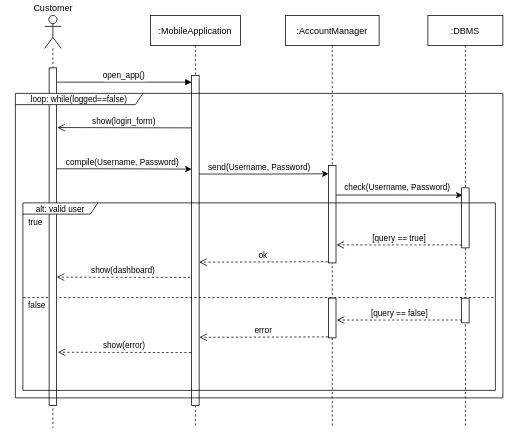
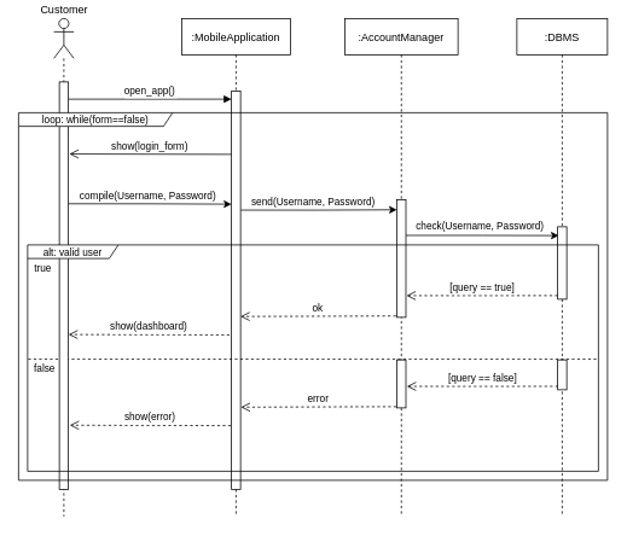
  <mxCell id="0" />
  <mxCell id="1" parent="0" />
  <mxCell id="2" value="" style="verticalAlign=bottom;endArrow=none;dashed=1;endSize=8;shadow=0;strokeWidth=1;endFill=0;" parent="1" edge="1"><mxGeometry relative="1" as="geometry"><mxPoint x="70" y="570" as="targetPoint" /><mxPoint x="70" y="64" as="sourcePoint" /><Array as="points" /></mxGeometry></mxCell>
  <mxCell id="3" value=":MobileApplication" style="shape=umlLifeline;perimeter=lifelinePerimeter;container=1;collapsible=0;recursiveResize=0;rounded=0;shadow=0;strokeWidth=1;" parent="1" vertex="1"><mxGeometry x="200" y="20" width="120" height="550" as="geometry" /></mxCell>
  <mxCell id="4" value="" style="points=[];perimeter=orthogonalPerimeter;rounded=0;shadow=0;strokeWidth=1;" parent="3" vertex="1"><mxGeometry x="55" y="80" width="10" height="440" as="geometry" /></mxCell>
  <mxCell id="5" value="open_app()" style="verticalAlign=bottom;endArrow=block;entryX=0;entryY=0;shadow=0;strokeWidth=1;" parent="1" edge="1"><mxGeometry relative="1" as="geometry"><mxPoint x="75" y="109" as="sourcePoint" /><mxPoint x="255" y="109" as="targetPoint" /></mxGeometry></mxCell>
  <mxCell id="6" value="" style="edgeStyle=orthogonalEdgeStyle;rounded=0;orthogonalLoop=1;jettySize=auto;html=1;fontSize=11;exitX=0.95;exitY=0.092;exitDx=0;exitDy=0;exitPerimeter=0;entryX=0.117;entryY=0.03;entryDx=0;entryDy=0;entryPerimeter=0;" parent="1" edge="1"><mxGeometry relative="1" as="geometry"><mxPoint x="447" y="259.52" as="sourcePoint" /><mxPoint x="616.17" y="259.7" as="targetPoint" /><Array as="points"><mxPoint x="532" y="260" /><mxPoint x="616" y="260" /></Array></mxGeometry></mxCell>
  <mxCell id="7" value=":AccountManager" style="shape=umlLifeline;perimeter=lifelinePerimeter;container=1;collapsible=0;recursiveResize=0;rounded=0;shadow=0;strokeWidth=1;" parent="1" vertex="1"><mxGeometry x="380" y="20" width="125" height="550" as="geometry" /></mxCell>
  <mxCell id="8" value="" style="points=[];perimeter=orthogonalPerimeter;rounded=0;shadow=0;strokeWidth=1;" parent="7" vertex="1"><mxGeometry x="57.5" y="200" width="10" height="130" as="geometry" /></mxCell>
  <mxCell id="9" value="" style="points=[];perimeter=orthogonalPerimeter;rounded=0;shadow=0;strokeWidth=1;" parent="7" vertex="1"><mxGeometry x="57.5" y="377" width="10" height="53" as="geometry" /></mxCell>
  <mxCell id="10" value=":DBMS" style="shape=umlLifeline;perimeter=lifelinePerimeter;container=1;collapsible=0;recursiveResize=0;rounded=0;shadow=0;strokeWidth=1;" parent="1" vertex="1"><mxGeometry x="570" y="20" width="100" height="550" as="geometry" /></mxCell>
  <mxCell id="11" value="" style="points=[];perimeter=orthogonalPerimeter;rounded=0;shadow=0;strokeWidth=1;" parent="10" vertex="1"><mxGeometry x="45" y="230" width="10" height="80" as="geometry" /></mxCell>
  <mxCell id="12" value="" style="points=[];perimeter=orthogonalPerimeter;rounded=0;shadow=0;strokeWidth=1;" parent="10" vertex="1"><mxGeometry x="45" y="377" width="10" height="33" as="geometry" /></mxCell>
  <mxCell id="13" value="compile(Username, Password)" style="text;html=1;strokeColor=none;fillColor=none;align=center;verticalAlign=middle;whiteSpace=wrap;rounded=0;fontSize=11;" parent="1" vertex="1"><mxGeometry x="63" y="206" width="200" height="20" as="geometry" /></mxCell>
  <mxCell id="14" value="" style="edgeStyle=orthogonalEdgeStyle;rounded=0;orthogonalLoop=1;jettySize=auto;html=1;exitX=1.033;exitY=0.299;exitDx=0;exitDy=0;exitPerimeter=0;entryX=0.006;entryY=0.086;entryDx=0;entryDy=0;entryPerimeter=0;" parent="1" source="4" target="8" edge="1"><mxGeometry relative="1" as="geometry"><mxPoint x="266" y="200" as="sourcePoint" /><mxPoint x="437" y="230" as="targetPoint" /></mxGeometry></mxCell>
  <mxCell id="15" value="" style="edgeStyle=orthogonalEdgeStyle;rounded=0;orthogonalLoop=1;jettySize=auto;html=1;exitX=0.95;exitY=0.299;exitDx=0;exitDy=0;exitPerimeter=0;" parent="1" source="28" edge="1"><mxGeometry relative="1" as="geometry"><mxPoint x="75" y="184" as="sourcePoint" /><mxPoint x="255" y="225" as="targetPoint" /></mxGeometry></mxCell>
  <mxCell id="16" value="send(Username, Password)" style="text;html=1;strokeColor=none;fillColor=none;align=center;verticalAlign=middle;whiteSpace=wrap;rounded=0;fontSize=11;" parent="1" vertex="1"><mxGeometry x="267.5" y="213" width="155" height="20" as="geometry" /></mxCell>
  <mxCell id="17" value="check(Username, Password)" style="text;html=1;strokeColor=none;fillColor=none;align=center;verticalAlign=middle;whiteSpace=wrap;rounded=0;fontSize=11;" parent="1" vertex="1"><mxGeometry x="452" y="239" width="155" height="20" as="geometry" /></mxCell>
  <mxCell id="18" value="[query == true]" style="verticalAlign=bottom;endArrow=open;dashed=1;endSize=8;shadow=0;strokeWidth=1;entryX=0.867;entryY=0.768;entryDx=0;entryDy=0;entryPerimeter=0;" parent="1" edge="1"><mxGeometry relative="1" as="geometry"><mxPoint x="448.17" y="326.056" as="targetPoint" /><mxPoint x="615" y="326" as="sourcePoint" /><Array as="points" /></mxGeometry></mxCell>
  <mxCell id="19" value="ok" style="verticalAlign=bottom;endArrow=open;dashed=1;endSize=8;shadow=0;strokeWidth=1;entryX=0.867;entryY=0.768;entryDx=0;entryDy=0;entryPerimeter=0;exitX=-0.3;exitY=0.926;exitDx=0;exitDy=0;exitPerimeter=0;" parent="1" edge="1"><mxGeometry relative="1" as="geometry"><mxPoint x="265" y="349.056" as="targetPoint" /><mxPoint x="436.5" y="348.492" as="sourcePoint" /><Array as="points" /></mxGeometry></mxCell>
  <mxCell id="20" value="show(login_form)" style="verticalAlign=bottom;endArrow=open;endSize=8;shadow=0;strokeWidth=1;entryX=0.867;entryY=0.768;entryDx=0;entryDy=0;entryPerimeter=0;" parent="1" edge="1"><mxGeometry relative="1" as="geometry"><mxPoint x="76" y="169.566" as="targetPoint" /><mxPoint x="255" y="170" as="sourcePoint" /><Array as="points" /></mxGeometry></mxCell>
  <mxCell id="21" value="show(dashboard)" style="verticalAlign=bottom;endArrow=open;dashed=1;endSize=8;shadow=0;strokeWidth=1;entryX=0.867;entryY=0.768;entryDx=0;entryDy=0;entryPerimeter=0;" parent="1" edge="1"><mxGeometry relative="1" as="geometry"><mxPoint x="75.13" y="368.996" as="targetPoint" /><mxPoint x="252.88" y="369.43" as="sourcePoint" /><Array as="points" /></mxGeometry></mxCell>
  <mxCell id="22" value="" style="endArrow=none;dashed=1;html=1;fontSize=11;exitX=0.001;exitY=0.505;exitDx=0;exitDy=0;exitPerimeter=0;entryX=0.999;entryY=0.505;entryDx=0;entryDy=0;entryPerimeter=0;" parent="1" source="29" target="29" edge="1"><mxGeometry width="50" height="50" relative="1" as="geometry"><mxPoint x="330" y="360" as="sourcePoint" /><mxPoint x="380" y="310" as="targetPoint" /></mxGeometry></mxCell>
  <mxCell id="23" value="true" style="text;html=1;strokeColor=none;fillColor=none;align=center;verticalAlign=middle;whiteSpace=wrap;rounded=0;fontSize=11;" parent="1" vertex="1"><mxGeometry x="27" y="286" width="40" height="20" as="geometry" /></mxCell>
  <mxCell id="24" value="false" style="text;html=1;strokeColor=none;fillColor=none;align=center;verticalAlign=middle;whiteSpace=wrap;rounded=0;fontSize=11;" parent="1" vertex="1"><mxGeometry x="29" y="397" width="40" height="20" as="geometry" /></mxCell>
  <mxCell id="25" value="[query == false]" style="verticalAlign=bottom;endArrow=open;dashed=1;endSize=8;shadow=0;strokeWidth=1;entryX=0.867;entryY=0.768;entryDx=0;entryDy=0;entryPerimeter=0;" parent="1" edge="1"><mxGeometry relative="1" as="geometry"><mxPoint x="448.6" y="426.226" as="targetPoint" /><mxPoint x="615.43" y="426.17" as="sourcePoint" /><Array as="points" /></mxGeometry></mxCell>
  <mxCell id="26" value="error" style="verticalAlign=bottom;endArrow=open;dashed=1;endSize=8;shadow=0;strokeWidth=1;entryX=0.867;entryY=0.768;entryDx=0;entryDy=0;entryPerimeter=0;exitX=-0.3;exitY=0.926;exitDx=0;exitDy=0;exitPerimeter=0;" parent="1" edge="1"><mxGeometry relative="1" as="geometry"><mxPoint x="265.43" y="449.226" as="targetPoint" /><mxPoint x="436.93" y="448.662" as="sourcePoint" /><Array as="points" /></mxGeometry></mxCell>
  <mxCell id="27" value="show(error)" style="verticalAlign=bottom;endArrow=open;dashed=1;endSize=8;shadow=0;strokeWidth=1;entryX=0.867;entryY=0.768;entryDx=0;entryDy=0;entryPerimeter=0;" parent="1" edge="1"><mxGeometry relative="1" as="geometry"><mxPoint x="76.56" y="469.166" as="targetPoint" /><mxPoint x="254.31" y="469.6" as="sourcePoint" /><Array as="points" /></mxGeometry></mxCell>
  <mxCell id="28" value="" style="points=[];perimeter=orthogonalPerimeter;rounded=0;shadow=0;strokeWidth=1;" parent="1" vertex="1"><mxGeometry x="65" y="90" width="10" height="450" as="geometry" /></mxCell>
  <mxCell id="29" value="alt: valid user" style="shape=umlFrame;whiteSpace=wrap;html=1;fontSize=11;width=100;height=15;" parent="1" vertex="1"><mxGeometry x="30" y="270" width="630" height="250" as="geometry" /></mxCell>
- <mxCell id="30" value="loop: while(logged==false)" style="shape=umlFrame;whiteSpace=wrap;html=1;fontSize=11;width=170;height=15;" parent="1" vertex="1"><mxGeometry x="20" y="124" width="650" height="406" as="geometry" /></mxCell>
+ <mxCell id="30" value="loop: while(form==false)" style="shape=umlFrame;whiteSpace=wrap;html=1;fontSize=11;width=170;height=15;" parent="1" vertex="1"><mxGeometry x="20" y="124" width="650" height="406" as="geometry" /></mxCell>
  <mxCell id="31" value="Customer" style="shape=umlActor;verticalLabelPosition=top;verticalAlign=bottom;html=1;outlineConnect=0;aspect=fixed;labelPosition=center;align=center;" parent="1" vertex="1"><mxGeometry x="59" y="20" width="22" height="44" as="geometry" /></mxCell>
